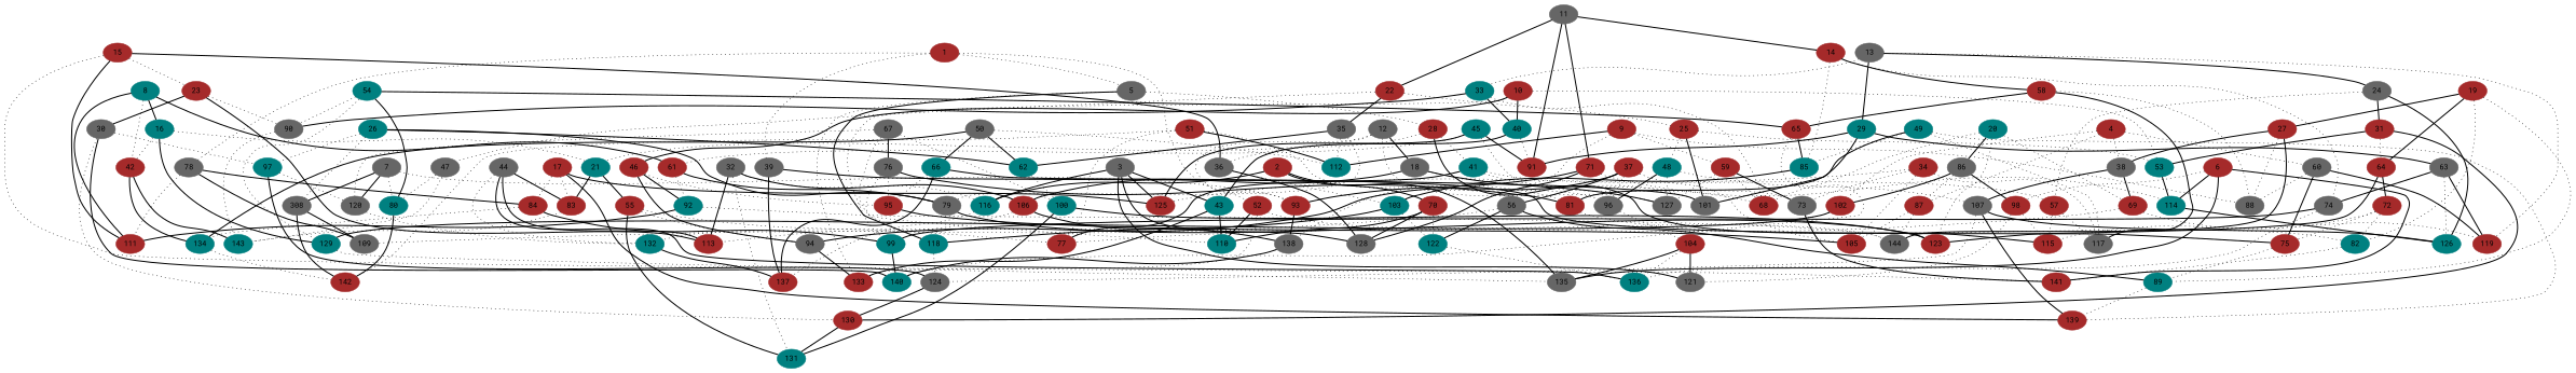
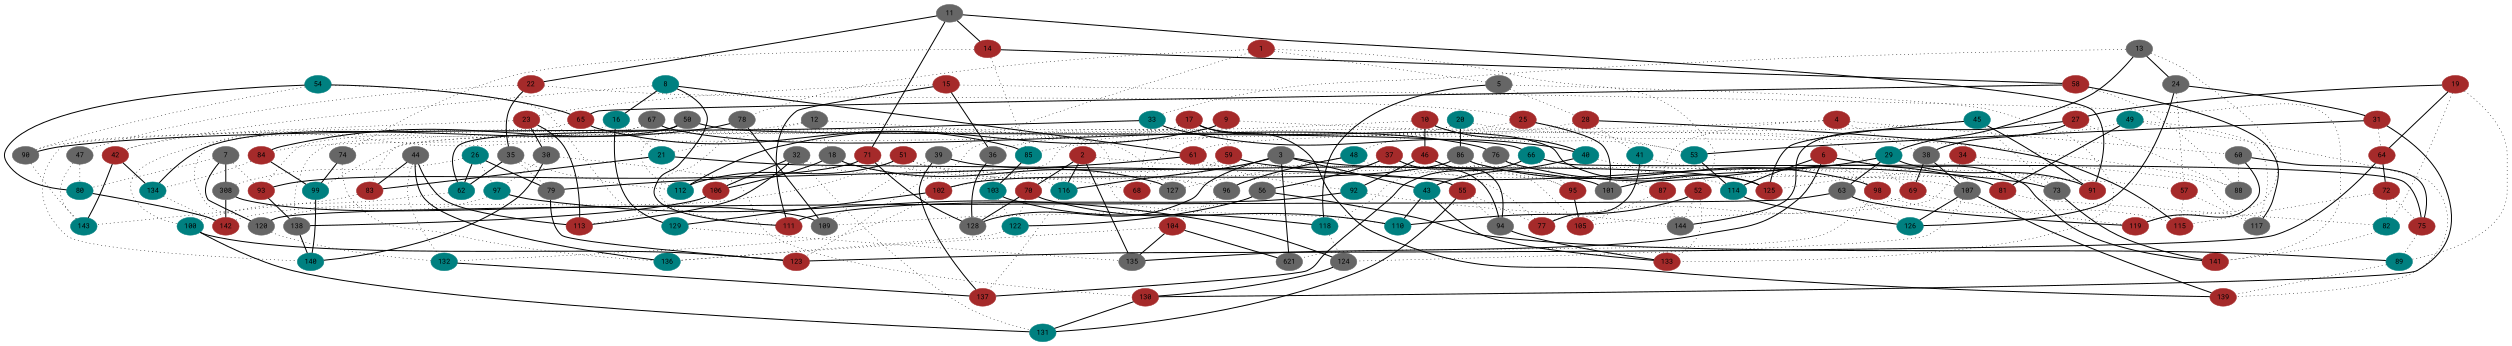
  graph {
    fontname="Roboto Mono"
    node [color=brown fontname="Roboto Mono" style=filled]
    edge [fontname="Roboto Mono" style=bold]
    5 [color=gray40]
    1
    39 [color=gray40]
    52
    78 [color=gray40]
    28
    118 [color=teal]
    133
    101 [color=gray40]
    109 [color=gray40]
    137
    144 [color=gray40]
    110 [color=teal]
    111
    84
    2
    70
    81
    116 [color=teal]
    135 [color=gray40]
    128 [color=gray40]
    122 [color=teal]
    82 [color=teal]
    3 [color=gray40]
    43 [color=teal]
-   121 [color=gray40]
+   121 [color=gray40 label=621]
    125
    38 [color=gray40]
    4
    60 [color=gray40]
    87
    102
    69
    107 [color=gray40]
    88 [color=gray40]
    119
    75
    105
    129 [color=teal]
    132 [color=teal]
    36 [color=gray40]
    41 [color=teal]
    115
    124 [color=gray40]
    6
    98
    114 [color=teal]
    141
    126 [color=teal]
    7 [color=gray40]
    80 [color=teal]
    93
    n53 [color=gray40 label=308]
    120 [color=gray40]
    142
    138 [color=gray40]
    8 [color=teal]
    16 [color=teal]
    42
    61
    21 [color=teal]
    134 [color=teal]
    143 [color=teal]
    79 [color=gray40]
    92 [color=teal]
    9
    59
    112 [color=teal]
    127 [color=gray40]
    68
    73 [color=gray40]
    140 [color=teal]
    40 [color=teal]
    10
    46
    53 [color=teal]
    99 [color=teal]
    91
    94 [color=gray40]
    95
    11 [color=gray40]
    14
    22
    71
    58
    74 [color=gray40]
    85 [color=teal]
    25
    35 [color=gray40]
    47 [color=gray40]
    12 [color=gray40]
    18 [color=gray40]
    106
    83
    55
    13 [color=gray40]
    24 [color=gray40]
    29 [color=teal]
    33 [color=teal]
    31
    57
    63 [color=gray40]
    90 [color=gray40]
    117 [color=gray40]
    65
    136 [color=teal]
    103 [color=teal]
    15
    23
    30 [color=gray40]
    113
    17
    139
    19
    27
    64
    89 [color=teal]
    123
    72
    20 [color=teal]
    86 [color=gray40]
    77
    131 [color=teal]
    48 [color=teal]
    62 [color=teal]
    97 [color=teal]
    130
    96 [color=gray40]
    26 [color=teal]
    100 [color=teal]
    32 [color=gray40]
    34
    37
    56 [color=gray40]
    104
    44 [color=gray40]
    45 [color=teal]
    49 [color=teal]
    50 [color=gray40]
    66 [color=teal]
    51
    54 [color=teal]
    67 [color=gray40]
    76 [color=gray40]
    5 -- 28 [style=dotted]
    5 -- 118
    5 -- 133 [style=dotted]
    1 -- 5 [style=dotted]
    1 -- 39 [style=dotted]
    1 -- 52 [style=dotted]
    1 -- 78 [style=dotted]
    39 -- 101
+   39 -- 109 [style=dotted]
    39 -- 137
    52 -- 133 [style=dotted]
    52 -- 144 [style=dotted]
    52 -- 110
    78 -- 109
    78 -- 111 [style=dotted]
    78 -- 84
    28 -- 36 [style=dotted]
    28 -- 41 [style=dotted]
    28 -- 115
    118 -- 124 [style=dotted]
    84 -- 134 [style=dotted]
    84 -- 99
    2 -- 70
    2 -- 81 [style=dotted]
    2 -- 116
    2 -- 135
    70 -- 110
    70 -- 128
    70 -- 122 [style=dotted]
    81 -- 82 [style=dotted]
    116 -- 137 [style=dotted]
    122 -- 136 [style=dotted]
    82 -- 141 [style=dotted]
    3 -- 116
    3 -- 128
    3 -- 43
    3 -- 121
    3 -- 125
    43 -- 133
    43 -- 110
    38 -- 69
    38 -- 107
    4 -- 38 [style=dotted]
    4 -- 60 [style=dotted]
    4 -- 87 [style=dotted]
    4 -- 102 [style=dotted]
    60 -- 88 [style=dotted]
    60 -- 119
    60 -- 75
    87 -- 144 [style=dotted]
    87 -- 105 [style=dotted]
    102 -- 129
    102 -- 132 [style=dotted]
    69 -- 119 [style=dotted]
    69 -- 77 [style=dotted]
    107 -- 124 [style=dotted]
    107 -- 126
    107 -- 139
    75 -- 89 [style=dotted]
    129 -- 135 [style=dotted]
    132 -- 137
    36 -- 128
    36 -- 103 [style=dotted]
    41 -- 101 [style=dotted]
    41 -- 57 [style=dotted]
    41 -- 77
    124 -- 130
    6 -- 135
    6 -- 98 [style=dotted]
    6 -- 114
    6 -- 141
    98 -- 121 [style=dotted]
    98 -- 115 [style=dotted]
    114 -- 126
    7 -- 80 [style=dotted]
    7 -- 93 [style=dotted]
    7 -- n53
    7 -- 120
    80 -- 142
    93 -- 138
    n53 -- 109
    n53 -- 142
    120 -- 132 [style=dotted]
    138 -- 140
    8 -- 111
    8 -- 16
    8 -- 42 [style=dotted]
    8 -- 61
    16 -- 129
    16 -- 42 [style=dotted]
    16 -- 21 [style=dotted]
    42 -- 134
    42 -- 143
    61 -- 79
    61 -- 92 [style=dotted]
    21 -- 83
    21 -- 55
    134 -- 142 [style=dotted]
    79 -- 123
    92 -- 144 [style=dotted]
    92 -- 111
    9 -- 88 [style=dotted]
    9 -- 138 [style=dotted]
    9 -- 59 [style=dotted]
    9 -- 112
    59 -- 127 [style=dotted]
    59 -- 68 [style=dotted]
    59 -- 73
    73 -- 141
    40 -- 43
    40 -- 91 [style=dotted]
    10 -- 40
    10 -- 46
    10 -- 53 [style=dotted]
    10 -- 99 [style=dotted]
    46 -- 92
    46 -- 94
    46 -- 95 [style=dotted]
    53 -- 114
    99 -- 140
    94 -- 133
    95 -- 105
    11 -- 91
    11 -- 14
    11 -- 22
    11 -- 71
    14 -- 58
    14 -- 74 [style=dotted]
    14 -- 85 [style=dotted]
    22 -- 25 [style=dotted]
    22 -- 35
    22 -- 47 [style=dotted]
    71 -- 128
    71 -- 114 [style=dotted]
    71 -- 93
    58 -- 88 [style=dotted]
    58 -- 117
    58 -- 65
    74 -- 99
    74 -- 136 [style=dotted]
    85 -- 103
    25 -- 101
    25 -- 53 [style=dotted]
    25 -- 48 [style=dotted]
    35 -- 79 [style=dotted]
    35 -- 112 [style=dotted]
    35 -- 62
    47 -- 80 [style=dotted]
    47 -- 143 [style=dotted]
    12 -- 93 [style=dotted]
    12 -- 21 [style=dotted]
    12 -- 127 [style=dotted]
-   12 -- 18
+   12 -- 18 [style=dotted]
    18 -- 127
    18 -- 68 [style=dotted]
    18 -- 106
    106 -- 138
    106 -- 113 [style=dotted]
    83 -- 143 [style=dotted]
    55 -- 94 [style=dotted]
    55 -- 77 [style=dotted]
    55 -- 131
    13 -- 119 [style=dotted]
    13 -- 24
    13 -- 29
    13 -- 33 [style=dotted]
    24 -- 126
    24 -- 31
    24 -- 57 [style=dotted]
    29 -- 101
    29 -- 91
    29 -- 63
    33 -- 68 [style=dotted]
    33 -- 40
    33 -- 90
    31 -- 53
    31 -- 64 [style=dotted]
    31 -- 130
    57 -- 115 [style=dotted]
    57 -- 117 [style=dotted]
    63 -- 119
    63 -- 126 [style=dotted]
-   63 -- 74
+   63 -- 120
    90 -- 143 [style=dotted]
    65 -- 140 [style=dotted]
    65 -- 85
    103 -- 118
    103 -- 122 [style=dotted]
    15 -- 111
    15 -- 36
    15 -- 141 [style=dotted]
    15 -- 23 [style=dotted]
    23 -- 90 [style=dotted]
    23 -- 30
    23 -- 113
    30 -- 140
    30 -- 97 [style=dotted]
    30 -- 130 [style=dotted]
    17 -- 84 [style=dotted]
    17 -- 125
    17 -- 83 [style=dotted]
    17 -- 139
    19 -- 82 [style=dotted]
    19 -- 27
    19 -- 64
    19 -- 89 [style=dotted]
    27 -- 144
    27 -- 38
    27 -- 88 [style=dotted]
    64 -- 123
    64 -- 72
    89 -- 139 [style=dotted]
    72 -- 82 [style=dotted]
    72 -- 75 [style=dotted]
    72 -- 115 [style=dotted]
    20 -- 69 [style=dotted]
    20 -- 68 [style=dotted]
    20 -- 123 [style=dotted]
    20 -- 86
    86 -- 87 [style=dotted]
    86 -- 102
    86 -- 98
    48 -- 107 [style=dotted]
    48 -- 127 [style=dotted]
    48 -- 96
    62 -- 100 [style=dotted]
    97 -- 124
    97 -- 120 [style=dotted]
    130 -- 131
    96 -- 104 [style=dotted]
    26 -- n53 [style=dotted]
    26 -- 79
    26 -- 62
    26 -- 97 [style=dotted]
    100 -- 123
    100 -- 131
    32 -- 116 [style=dotted]
    32 -- 106
    32 -- 113
    32 -- 131 [style=dotted]
    34 -- 125 [style=dotted]
    34 -- 105 [style=dotted]
    34 -- 73 [style=dotted]
    34 -- 117 [style=dotted]
    37 -- 105 [style=dotted]
    37 -- 94
    37 -- 96 [style=dotted]
    37 -- 56
    56 -- 109 [style=dotted]
    56 -- 122
    56 -- 89
    104 -- 135
    104 -- 121
    104 -- 136 [style=dotted]
    44 -- 132 [style=dotted]
    44 -- 83
    44 -- 136
    44 -- 113
    45 -- 125
    45 -- 61 [style=dotted]
    45 -- 73 [style=dotted]
    45 -- 91
    49 -- 81
    49 -- 85 [style=dotted]
    49 -- 117 [style=dotted]
    49 -- 139 [style=dotted]
    50 -- 134
    50 -- 112 [style=dotted]
    50 -- 62
    50 -- 66
    66 -- 137
    66 -- 75
    66 -- 95 [style=dotted]
    51 -- 142 [style=dotted]
    51 -- 112
    51 -- 77 [style=dotted]
    51 -- 96 [style=dotted]
    54 -- 129 [style=dotted]
    54 -- 80
    54 -- 90 [style=dotted]
    54 -- 65
    67 -- 110 [style=dotted]
    67 -- 120 [style=dotted]
    67 -- 100 [style=dotted]
    67 -- 76
    76 -- 118 [style=dotted]
    76 -- 81
    76 -- 95 [style=dotted]
  }
